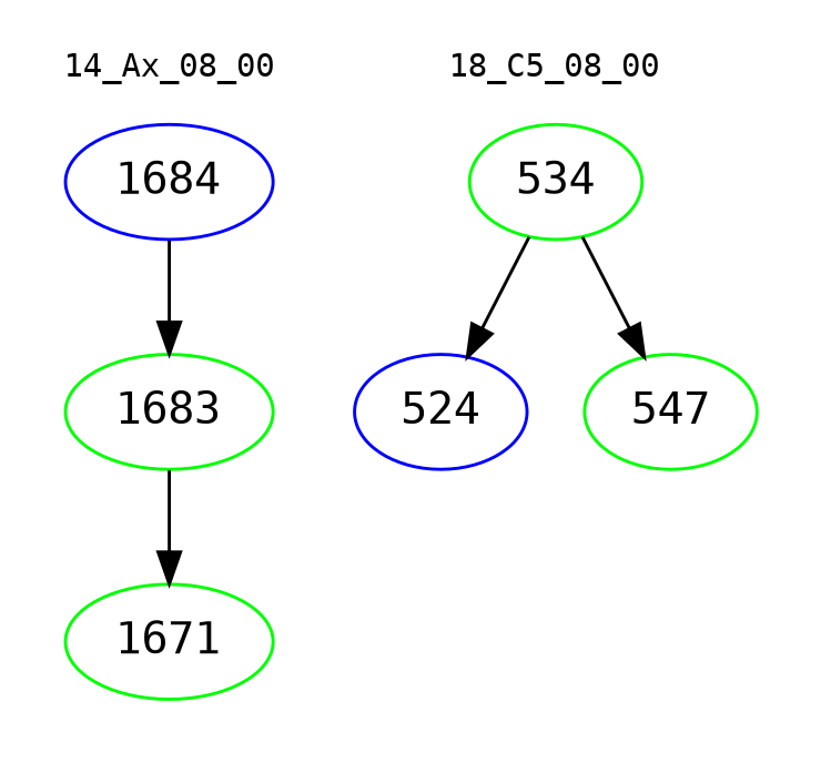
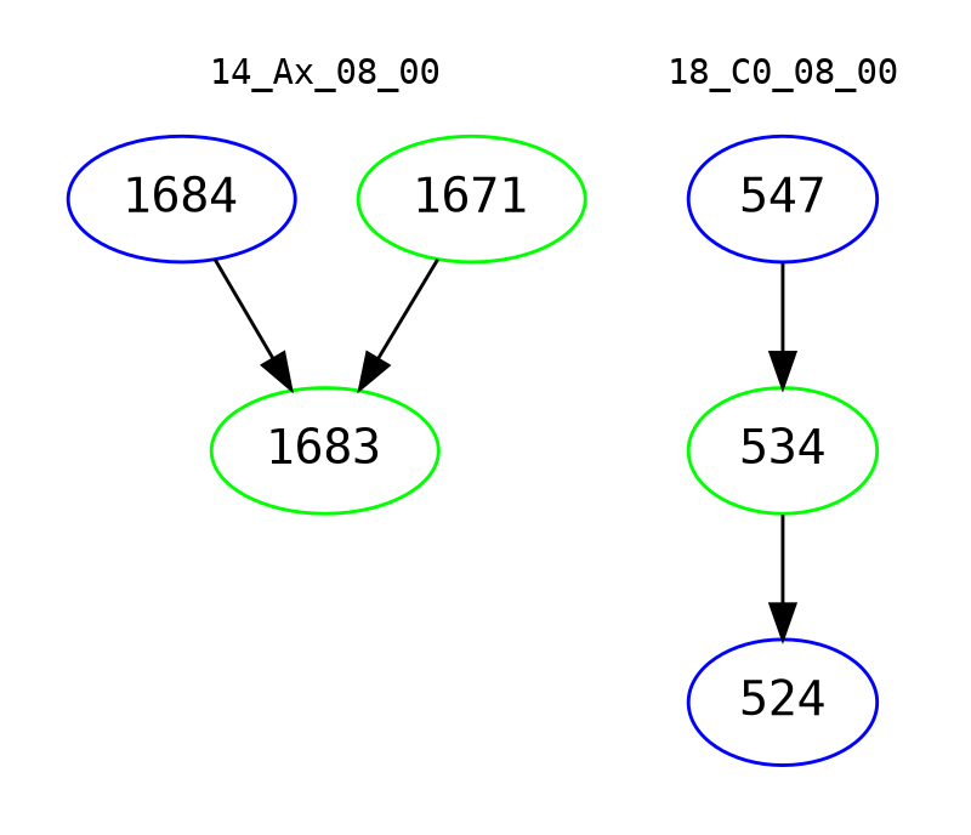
  digraph {
    fontname="DejaVu Sans Mono"
    node [color=green fontname="DejaVu Sans Mono"]
    edge [color=black fontname="DejaVu Sans Mono"]
    n1 [label=1683]
    n2 [label=1671]
    n3 [color=blue label=1684]
    n4 [label=534]
    n5 [color=blue label=524]
-   n6 [label=547]
+   n6 [color=blue label=547]
    subgraph cluster_1 {
      color=white
      fontsize=10
      label="14_Ax_08_00"
      n1
      n2
      n3
    }
    subgraph cluster_2 {
      color=white
      fontsize=10
-     label="18_C5_08_00"
+     label="18_C0_08_00"
      n4
      n5
      n6
    }
-   n1 -> n2
+   n2 -> n1
    n3 -> n1
    n4 -> n5
-   n4 -> n6
+   n6 -> n4
  }
